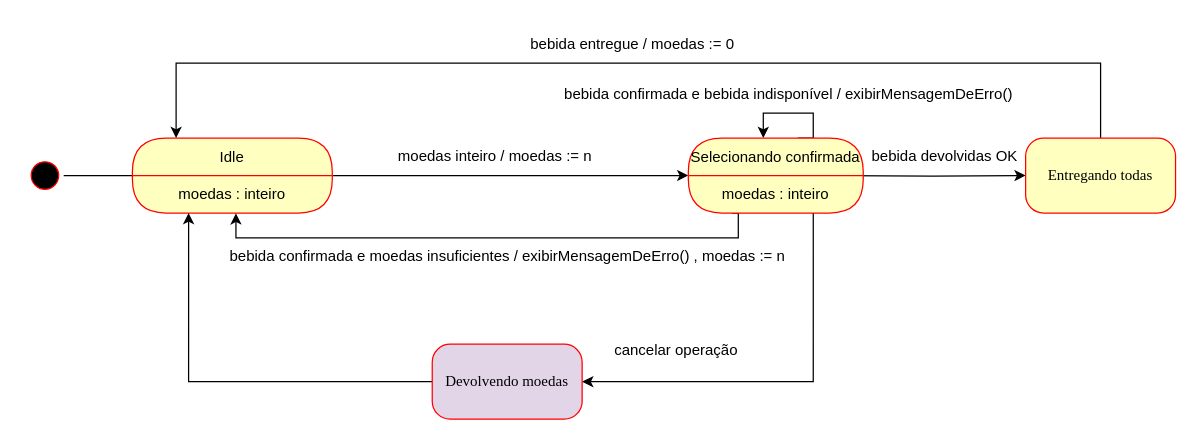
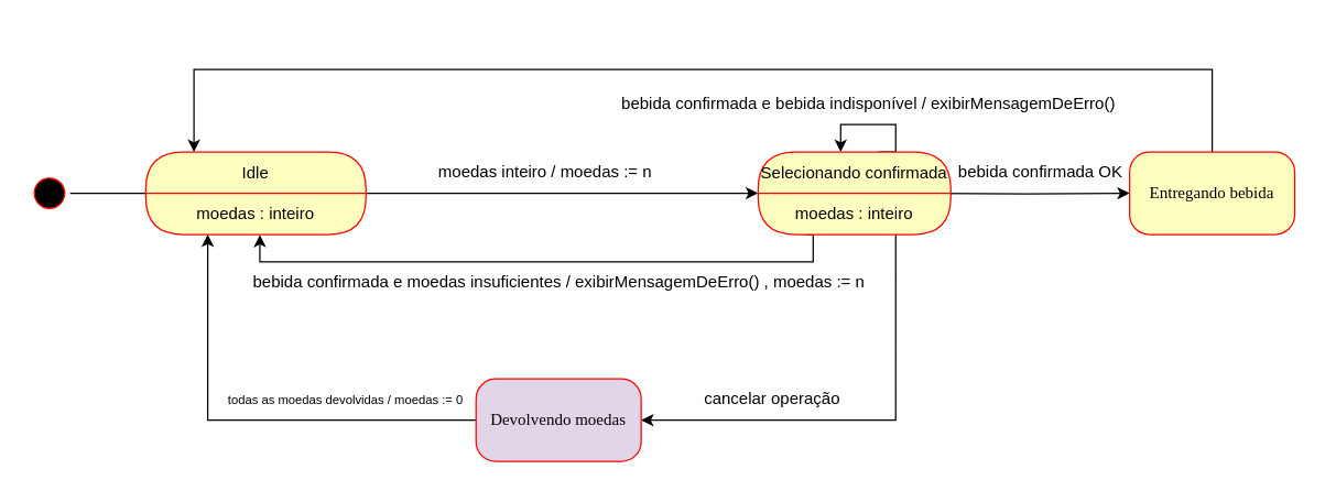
  <mxCell id="0" />
  <mxCell id="1" parent="0" />
  <mxCell id="2" style="edgeStyle=orthogonalEdgeStyle;rounded=0;orthogonalLoop=1;jettySize=auto;html=1;exitX=0.5;exitY=0;exitDx=0;exitDy=0;entryX=0;entryY=0.5;entryDx=0;entryDy=0;" edge="1" parent="1" source="3"><mxGeometry relative="1" as="geometry"><mxPoint x="250" y="140" as="targetPoint" /></mxGeometry></mxCell>
  <mxCell id="3" value="" style="ellipse;html=1;shape=startState;fillColor=#000000;strokeColor=#ff0000;rounded=1;shadow=0;comic=0;labelBackgroundColor=none;fontFamily=Verdana;fontSize=12;fontColor=#000000;align=center;direction=south;" parent="1" vertex="1"><mxGeometry x="20" y="125" width="30" height="30" as="geometry" /></mxCell>
  <mxCell id="4" style="edgeStyle=orthogonalEdgeStyle;rounded=0;orthogonalLoop=1;jettySize=auto;html=1;exitX=1;exitY=0;exitDx=0;exitDy=0;entryX=0;entryY=0.5;entryDx=0;entryDy=0;" edge="1" parent="1" source="13"><mxGeometry relative="1" as="geometry"><mxPoint x="370" y="140" as="sourcePoint" /><mxPoint x="550" y="140" as="targetPoint" /><Array as="points"><mxPoint x="340" y="140" /><mxPoint x="340" y="140" /></Array></mxGeometry></mxCell>
  <mxCell id="5" style="edgeStyle=orthogonalEdgeStyle;rounded=0;orthogonalLoop=1;jettySize=auto;html=1;exitX=0.5;exitY=0;exitDx=0;exitDy=0;entryX=0.25;entryY=0;entryDx=0;entryDy=0;" edge="1" parent="1"><mxGeometry relative="1" as="geometry"><mxPoint x="637.51" y="110" as="sourcePoint" /><mxPoint x="610.01" y="110" as="targetPoint" /><Array as="points"><mxPoint x="650" y="110" /><mxPoint x="650" y="90" /><mxPoint x="610" y="90" /></Array></mxGeometry></mxCell>
  <mxCell id="6" style="edgeStyle=orthogonalEdgeStyle;rounded=0;orthogonalLoop=1;jettySize=auto;html=1;exitX=0.25;exitY=1;exitDx=0;exitDy=0;entryX=0.518;entryY=1.009;entryDx=0;entryDy=0;entryPerimeter=0;" edge="1" parent="1" source="23" target="13"><mxGeometry relative="1" as="geometry"><mxPoint x="612.5" y="180" as="sourcePoint" /><mxPoint x="187.5" y="180" as="targetPoint" /><Array as="points"><mxPoint x="590" y="190" /><mxPoint x="188" y="190" /></Array></mxGeometry></mxCell>
  <mxCell id="7" style="edgeStyle=orthogonalEdgeStyle;rounded=0;orthogonalLoop=1;jettySize=auto;html=1;exitX=1;exitY=0.5;exitDx=0;exitDy=0;entryX=0;entryY=0.5;entryDx=0;entryDy=0;" edge="1" parent="1" target="15"><mxGeometry relative="1" as="geometry"><mxPoint x="670" y="140" as="sourcePoint" /></mxGeometry></mxCell>
  <mxCell id="8" style="edgeStyle=orthogonalEdgeStyle;rounded=0;orthogonalLoop=1;jettySize=auto;html=1;exitX=0.75;exitY=1;exitDx=0;exitDy=0;entryX=1;entryY=0.5;entryDx=0;entryDy=0;" edge="1" parent="1" target="20"><mxGeometry relative="1" as="geometry"><mxPoint x="650.01" y="170" as="sourcePoint" /><Array as="points"><mxPoint x="650" y="305" /></Array></mxGeometry></mxCell>
  <mxCell id="9" value="&lt;font style=&quot;font-size: 12px;&quot;&gt;moedas inteiro / moedas := n&lt;/font&gt;" style="text;html=1;align=center;verticalAlign=middle;resizable=0;points=[];autosize=1;strokeColor=none;fillColor=none;" vertex="1" parent="1"><mxGeometry x="300" y="110" width="190" height="30" as="geometry" /></mxCell>
  <mxCell id="10" value="&lt;font style=&quot;font-size: 12px;&quot;&gt;bebida confirmada e bebida indisponível /&amp;nbsp;&lt;/font&gt;exibirMensagemDeErro()" style="text;html=1;align=center;verticalAlign=middle;resizable=0;points=[];autosize=1;strokeColor=none;fillColor=none;" vertex="1" parent="1"><mxGeometry x="440" y="60" width="380" height="30" as="geometry" /></mxCell>
  <mxCell id="11" value="&lt;font style=&quot;font-size: 12px;&quot;&gt;bebida confirmada e moedas insuficientes / exibirMensagemDeErro() ,&amp;nbsp;&lt;/font&gt;moedas := n" style="text;html=1;align=center;verticalAlign=middle;resizable=0;points=[];autosize=1;strokeColor=none;fillColor=none;" vertex="1" parent="1"><mxGeometry x="170.01" y="190" width="470" height="30" as="geometry" /></mxCell>
  <mxCell id="12" value="Idle" style="swimlane;fontStyle=0;align=center;verticalAlign=middle;childLayout=stackLayout;horizontal=1;startSize=30;horizontalStack=0;resizeParent=0;resizeLast=1;container=0;fontColor=#000000;collapsible=0;rounded=1;arcSize=30;strokeColor=#ff0000;fillColor=#ffffc0;swimlaneFillColor=#ffffc0;dropTarget=0;" vertex="1" parent="1"><mxGeometry x="105" y="110" width="160" height="60" as="geometry" /></mxCell>
  <mxCell id="13" value="moedas : inteiro" style="text;html=1;strokeColor=none;fillColor=none;align=center;verticalAlign=middle;spacingLeft=4;spacingRight=4;whiteSpace=wrap;overflow=hidden;rotatable=0;fontColor=#000000;" vertex="1" parent="12"><mxGeometry y="30" width="160" height="30" as="geometry" /></mxCell>
  <mxCell id="14" style="edgeStyle=orthogonalEdgeStyle;rounded=0;orthogonalLoop=1;jettySize=auto;html=1;exitX=0.5;exitY=0;exitDx=0;exitDy=0;" edge="1" parent="1" source="15"><mxGeometry relative="1" as="geometry"><mxPoint x="140" y="110" as="targetPoint" /><Array as="points"><mxPoint x="880" y="50" /><mxPoint x="140" y="50" /></Array></mxGeometry></mxCell>
- <mxCell id="15" value="Entregando todas" style="rounded=1;whiteSpace=wrap;html=1;arcSize=24;fillColor=#ffffc0;strokeColor=#ff0000;shadow=0;comic=0;labelBackgroundColor=none;fontFamily=Verdana;fontSize=12;fontColor=#000000;align=center;" vertex="1" parent="1"><mxGeometry x="820" y="110" width="120" height="60" as="geometry" /></mxCell>
- <mxCell id="16" value="&lt;font style=&quot;font-size: 12px;&quot;&gt;bebida devolvidas OK&lt;/font&gt;" style="text;html=1;align=center;verticalAlign=middle;resizable=0;points=[];autosize=1;strokeColor=none;fillColor=none;" vertex="1" parent="1"><mxGeometry x="685" y="110" width="140" height="30" as="geometry" /></mxCell>
- <mxCell id="17" value="bebida entregue / moedas := 0" style="text;html=1;align=center;verticalAlign=middle;resizable=0;points=[];autosize=1;strokeColor=none;fillColor=none;" vertex="1" parent="1"><mxGeometry x="410" y="20" width="190" height="30" as="geometry" /></mxCell>
- <mxCell id="18" value="&lt;font style=&quot;font-size: 12px;&quot;&gt;cancelar operação&lt;/font&gt;" style="text;html=1;align=center;verticalAlign=middle;resizable=0;points=[];autosize=1;strokeColor=none;fillColor=none;" vertex="1" parent="1"><mxGeometry x="480.01" y="265" width="120" height="30" as="geometry" /></mxCell>
+ <mxCell id="15" value="Entregando bebida" style="rounded=1;whiteSpace=wrap;html=1;arcSize=24;fillColor=#ffffc0;strokeColor=#ff0000;shadow=0;comic=0;labelBackgroundColor=none;fontFamily=Verdana;fontSize=12;fontColor=#000000;align=center;" vertex="1" parent="1"><mxGeometry x="820" y="110" width="120" height="60" as="geometry" /></mxCell>
+ <mxCell id="16" value="&lt;font style=&quot;font-size: 12px;&quot;&gt;bebida confirmada OK&lt;/font&gt;" style="text;html=1;align=center;verticalAlign=middle;resizable=0;points=[];autosize=1;strokeColor=none;fillColor=none;" vertex="1" parent="1"><mxGeometry x="685" y="110" width="140" height="30" as="geometry" /></mxCell>
+ <mxCell id="18" value="&lt;font style=&quot;font-size: 12px;&quot;&gt;cancelar operação&lt;/font&gt;" style="text;html=1;align=center;verticalAlign=middle;resizable=0;points=[];autosize=1;strokeColor=none;fillColor=none;" vertex="1" parent="1"><mxGeometry x="500.01" y="275" width="120" height="30" as="geometry" /></mxCell>
  <mxCell id="19" style="edgeStyle=orthogonalEdgeStyle;rounded=0;orthogonalLoop=1;jettySize=auto;html=1;exitX=0;exitY=0.5;exitDx=0;exitDy=0;" edge="1" parent="1" source="20"><mxGeometry relative="1" as="geometry"><mxPoint x="150.01" y="170" as="targetPoint" /><Array as="points"><mxPoint x="150.01" y="305" /><mxPoint x="150.01" y="170" /></Array></mxGeometry></mxCell>
  <mxCell id="20" value="Devolvendo moedas" style="rounded=1;whiteSpace=wrap;html=1;arcSize=24;fillColor=#e1d5e7;strokeColor=#ff0000;shadow=0;comic=0;labelBackgroundColor=none;fontFamily=Verdana;fontSize=12;fontColor=#000000;align=center;" vertex="1" parent="1"><mxGeometry x="345.01" y="275" width="120" height="60" as="geometry" /></mxCell>
+ <mxCell id="21" value="&lt;font style=&quot;font-size: 9px;&quot;&gt;todas as moedas devolvidas / moedas := 0&lt;/font&gt;" style="text;html=1;align=center;verticalAlign=middle;resizable=0;points=[];autosize=1;strokeColor=none;fillColor=none;" vertex="1" parent="1"><mxGeometry x="155.01" y="275" width="190" height="30" as="geometry" /></mxCell>
  <mxCell id="22" value="Selecionando confirmada" style="swimlane;fontStyle=0;align=center;verticalAlign=middle;childLayout=stackLayout;horizontal=1;startSize=30;horizontalStack=0;resizeParent=0;resizeLast=1;container=0;fontColor=#000000;collapsible=0;rounded=1;arcSize=30;strokeColor=#ff0000;fillColor=#ffffc0;swimlaneFillColor=#ffffc0;dropTarget=0;" vertex="1" parent="1"><mxGeometry x="550" y="110" width="140" height="60" as="geometry" /></mxCell>
  <mxCell id="23" value="moedas : inteiro" style="text;html=1;strokeColor=none;fillColor=none;align=center;verticalAlign=middle;spacingLeft=4;spacingRight=4;whiteSpace=wrap;overflow=hidden;rotatable=0;fontColor=#000000;" vertex="1" parent="22"><mxGeometry y="30" width="140" height="30" as="geometry" /></mxCell>
